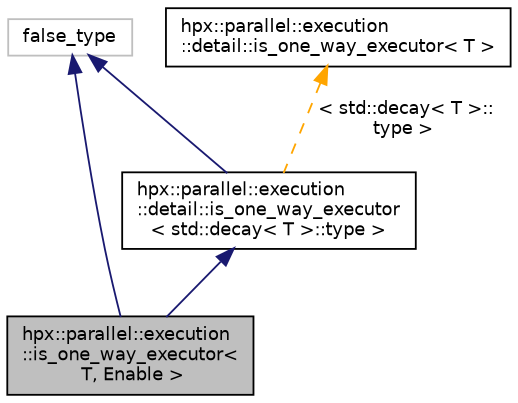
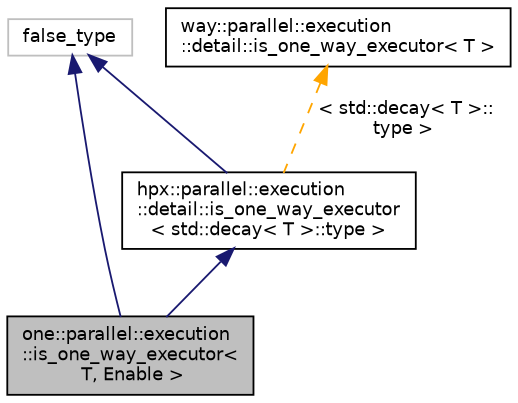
  digraph {
    node [color=black fillcolor=white fontname=Helvetica fontsize=10 shape=record style=filled]
    edge [color=midnightblue dir=back fontname=Helvetica fontsize=10 labelfontname=Helvetica labelfontsize=10 style=solid]
-   n1 [fillcolor=grey75 fontcolor=black height=0.2 label="hpx::parallel::execution\l::is_one_way_executor\<\l T, Enable \>" width=0.4]
+   n1 [fillcolor=grey75 fontcolor=black height=0.2 label="one::parallel::execution\l::is_one_way_executor\<\l T, Enable \>" width=0.4]
    n2 [height=0.2 label="hpx::parallel::execution\l::detail::is_one_way_executor\l\< std::decay\< T \>::type \>" width=0.4]
    n3 [color=grey75 height=0.2 label=false_type width=0.4]
-   n4 [height=0.2 label="hpx::parallel::execution\l::detail::is_one_way_executor\< T \>" width=0.4]
+   n4 [height=0.2 label="way::parallel::execution\l::detail::is_one_way_executor\< T \>" width=0.4]
    n2 -> n1
    n3 -> n1
    n3 -> n2
    n4 -> n2 [color=orange label=" \< std::decay\< T \>::\ltype \>" style=dashed]
  }
